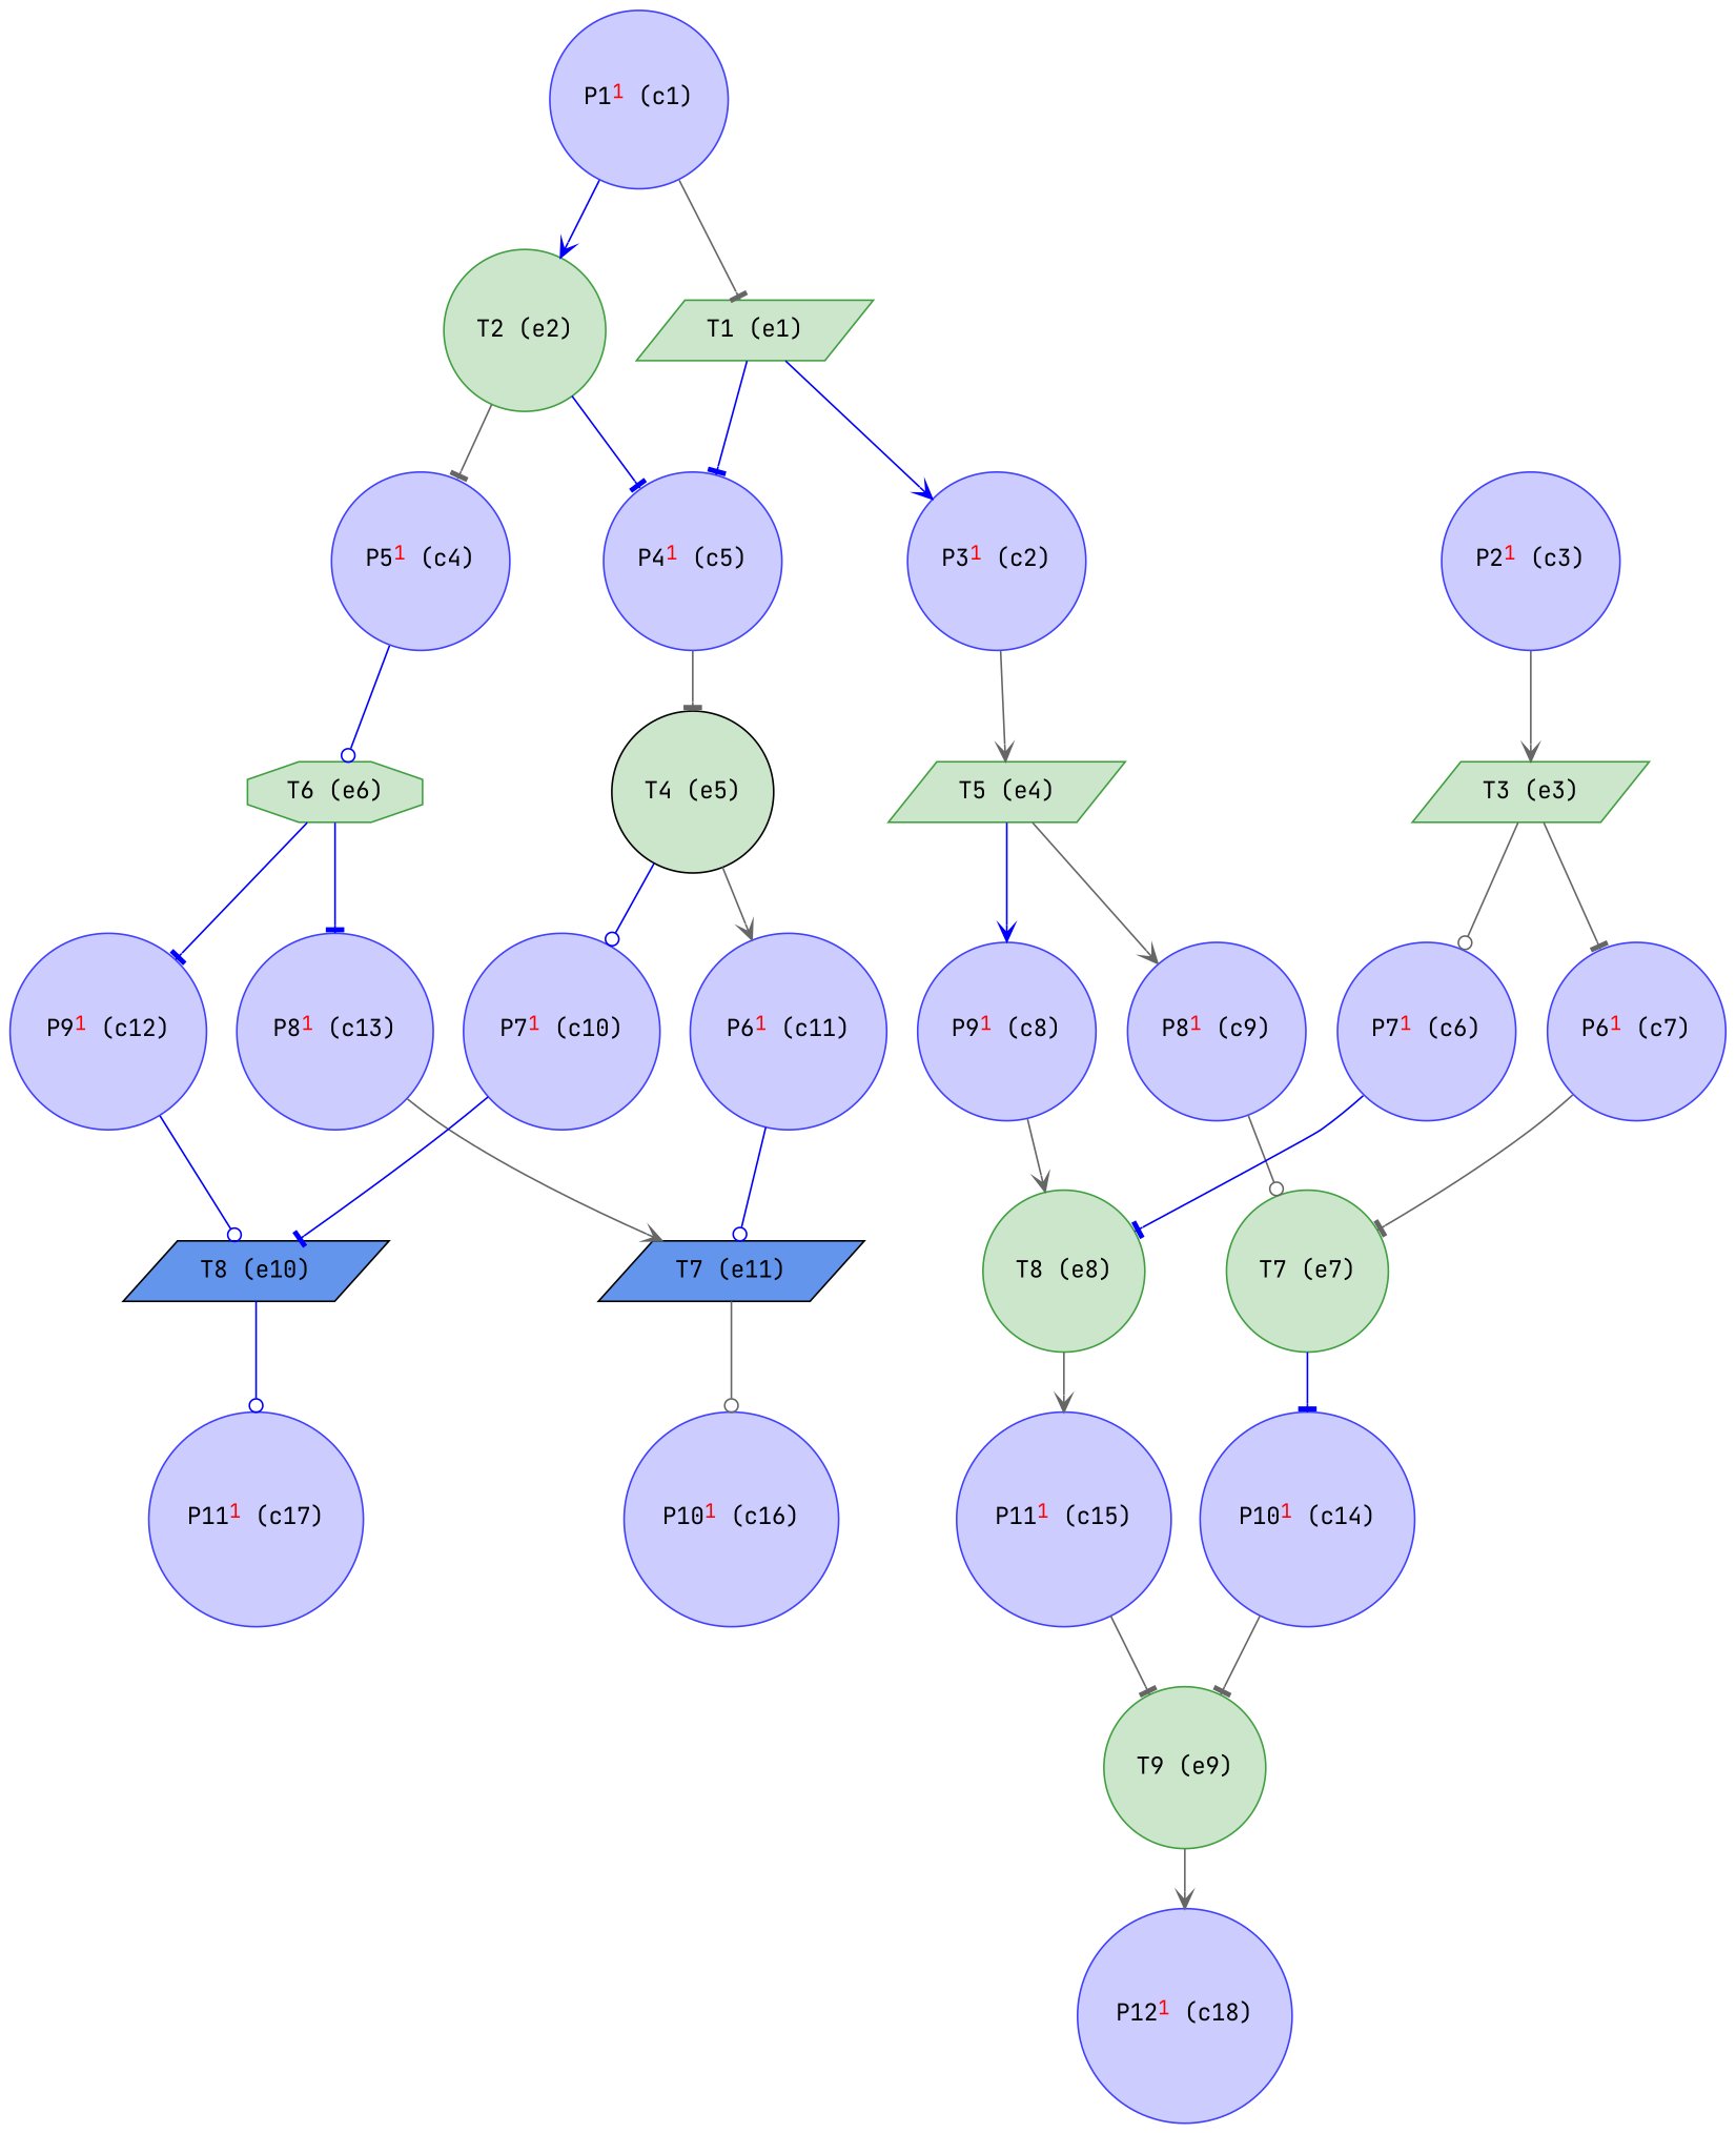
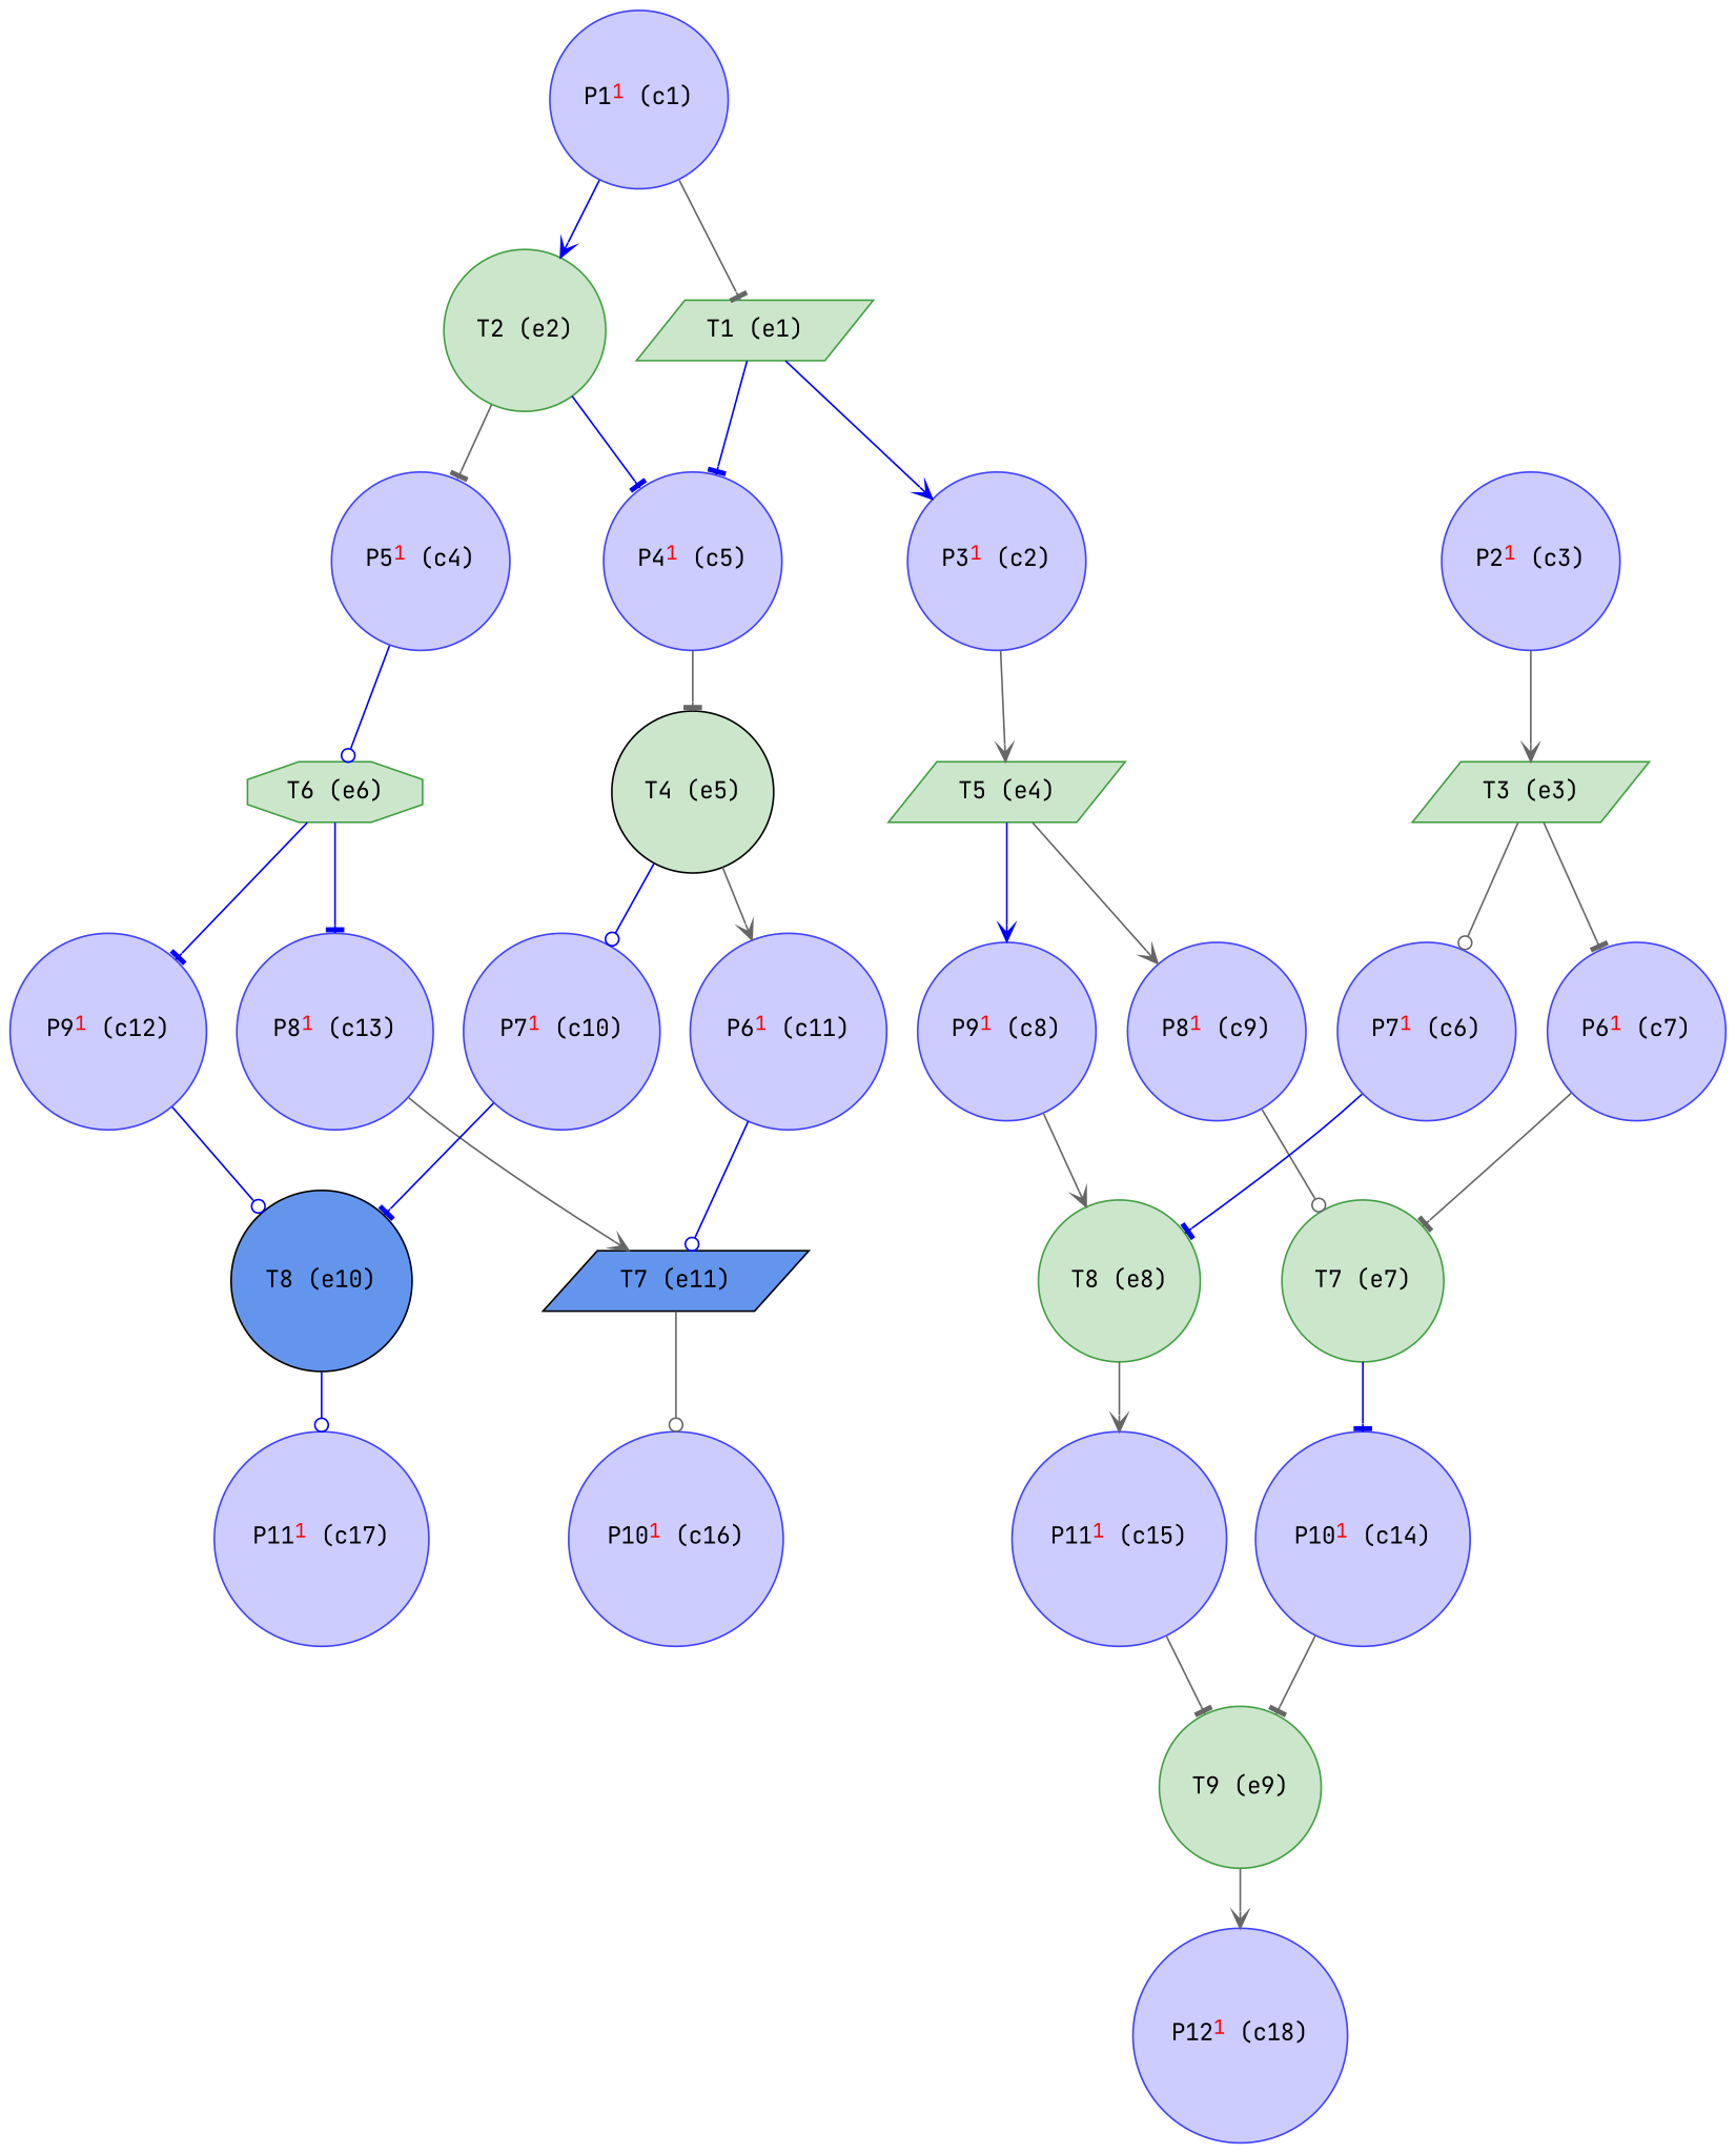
  digraph {
    fontname="JetBrains Mono"
    node [color="#4040ff" fillcolor="#ccccff" fontname="JetBrains Mono" shape=circle style=filled]
    edge [arrowhead=tee color=gray40 fontname="JetBrains Mono"]
    n1 [label=<P1<FONT COLOR="red"><SUP>1</SUP></FONT>&nbsp;(c1)>]
    n2 [color="#409f40" fillcolor="#cce6cc" label="T2 (e2)"]
    n3 [color="#409f40" fillcolor="#cce6cc" label="T1 (e1)" shape=parallelogram]
    n4 [label=<P5<FONT COLOR="red"><SUP>1</SUP></FONT>&nbsp;(c4)>]
    n5 [label=<P4<FONT COLOR="red"><SUP>1</SUP></FONT>&nbsp;(c5)>]
    n6 [label=<P3<FONT COLOR="red"><SUP>1</SUP></FONT>&nbsp;(c2)>]
    n7 [color="#409f40" fillcolor="#cce6cc" label="T6 (e6)" shape=octagon]
    n8 [color=black fillcolor="#cce6cc" label="T4 (e5)"]
    n9 [color="#409f40" fillcolor="#cce6cc" label="T5 (e4)" shape=parallelogram]
    n10 [label=<P2<FONT COLOR="red"><SUP>1</SUP></FONT>&nbsp;(c3)>]
    n11 [color="#409f40" fillcolor="#cce6cc" label="T3 (e3)" shape=parallelogram]
    n12 [label=<P9<FONT COLOR="red"><SUP>1</SUP></FONT>&nbsp;(c8)>]
    n13 [label=<P8<FONT COLOR="red"><SUP>1</SUP></FONT>&nbsp;(c9)>]
    n14 [color="#409f40" fillcolor="#cce6cc" label="T8 (e8)"]
    n15 [color="#409f40" fillcolor="#cce6cc" label="T7 (e7)"]
    n16 [label=<P7<FONT COLOR="red"><SUP>1</SUP></FONT>&nbsp;(c6)>]
    n17 [label=<P6<FONT COLOR="red"><SUP>1</SUP></FONT>&nbsp;(c7)>]
    n18 [label=<P9<FONT COLOR="red"><SUP>1</SUP></FONT>&nbsp;(c12)>]
    n19 [label=<P8<FONT COLOR="red"><SUP>1</SUP></FONT>&nbsp;(c13)>]
-   n20 [color=black fillcolor=cornflowerblue label="T8 (e10)" shape=parallelogram]
+   n20 [color=black fillcolor=cornflowerblue label="T8 (e10)"]
    n21 [color=black fillcolor=cornflowerblue label="T7 (e11)" shape=parallelogram]
    n22 [label=<P7<FONT COLOR="red"><SUP>1</SUP></FONT>&nbsp;(c10)>]
    n23 [label=<P6<FONT COLOR="red"><SUP>1</SUP></FONT>&nbsp;(c11)>]
    n24 [label=<P11<FONT COLOR="red"><SUP>1</SUP></FONT>&nbsp;(c15)>]
    n25 [color="#409f40" fillcolor="#cce6cc" label="T9 (e9)"]
    n26 [label=<P10<FONT COLOR="red"><SUP>1</SUP></FONT>&nbsp;(c14)>]
    n27 [label=<P11<FONT COLOR="red"><SUP>1</SUP></FONT>&nbsp;(c17)>]
    n28 [label=<P10<FONT COLOR="red"><SUP>1</SUP></FONT>&nbsp;(c16)>]
    n29 [label=<P12<FONT COLOR="red"><SUP>1</SUP></FONT>&nbsp;(c18)>]
    n1 -> n2 [arrowhead=vee color=blue]
    n1 -> n3
    n2 -> n4
    n2 -> n5 [color=blue]
    n3 -> n5 [color=blue]
    n3 -> n6 [arrowhead=vee color=blue]
    n4 -> n7 [arrowhead=odot color=blue]
    n5 -> n8
    n6 -> n9 [arrowhead=vee]
    n7 -> n18 [color=blue]
    n7 -> n19 [color=blue]
    n8 -> n22 [arrowhead=odot color=blue]
    n8 -> n23 [arrowhead=vee]
    n9 -> n12 [arrowhead=vee color=blue]
    n9 -> n13 [arrowhead=vee]
    n10 -> n11 [arrowhead=vee]
    n11 -> n16 [arrowhead=odot]
    n11 -> n17
    n12 -> n14 [arrowhead=vee]
    n13 -> n15 [arrowhead=odot]
    n14 -> n24 [arrowhead=vee]
    n15 -> n26 [color=blue]
    n16 -> n14 [color=blue]
    n17 -> n15
    n18 -> n20 [arrowhead=odot color=blue]
    n19 -> n21 [arrowhead=vee]
    n20 -> n27 [arrowhead=odot color=blue]
    n21 -> n28 [arrowhead=odot]
    n22 -> n20 [color=blue]
    n23 -> n21 [arrowhead=odot color=blue]
    n24 -> n25
    n25 -> n29 [arrowhead=vee]
    n26 -> n25
  }
